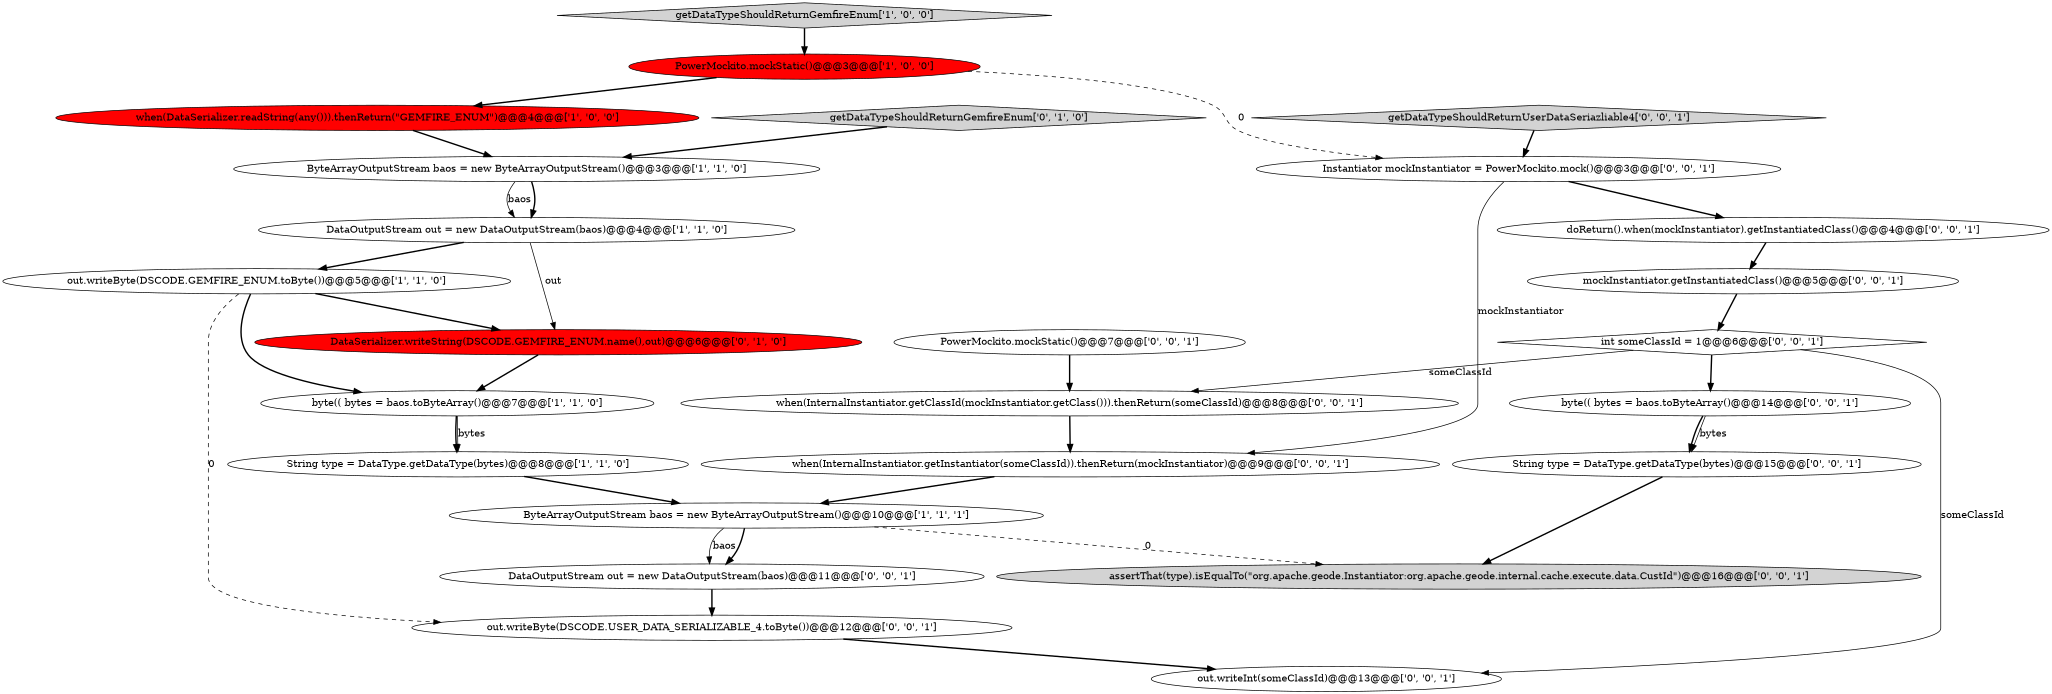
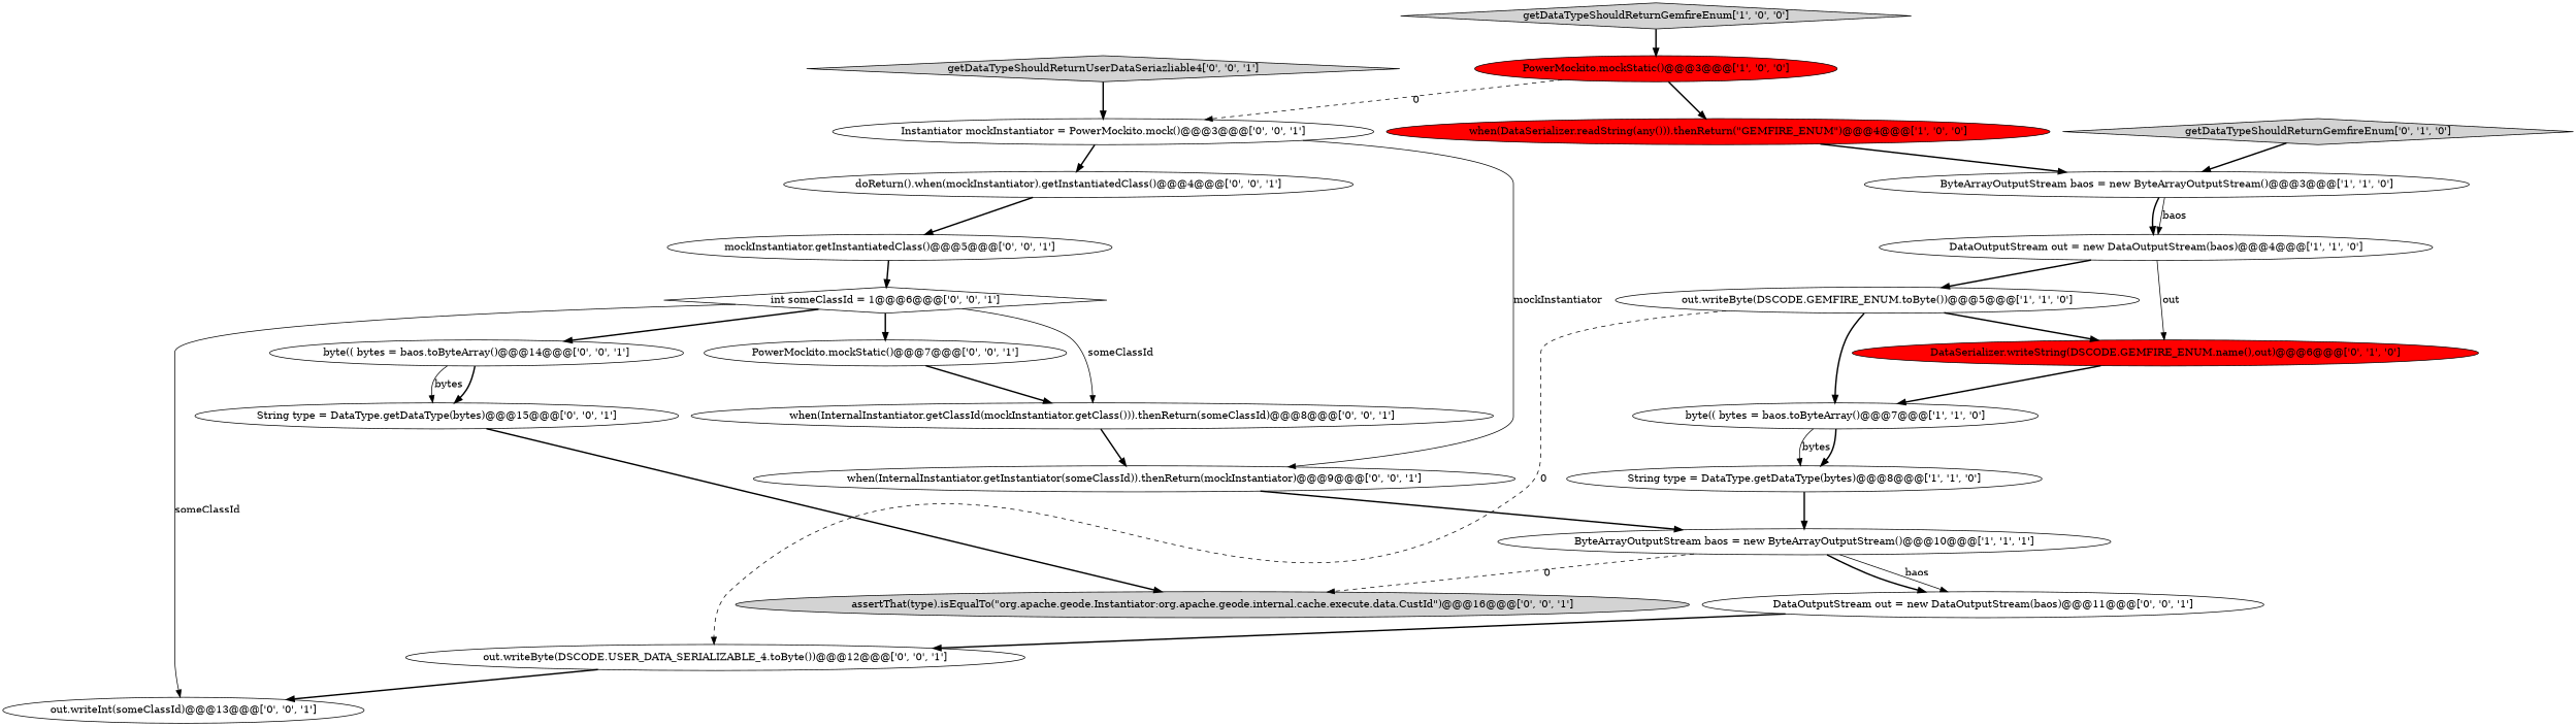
  digraph {
    node [fillcolor=white shape=ellipse style=filled]
    edge [style=bold]
    n1 [fillcolor=lightgray label="getDataTypeShouldReturnGemfireEnum['1', '0', '0']" shape=diamond]
    n2 [fillcolor=red label="PowerMockito.mockStatic()@@@3@@@['1', '0', '0']"]
    n3 [fillcolor=red label="when(DataSerializer.readString(any())).thenReturn(\"GEMFIRE_ENUM\")@@@4@@@['1', '0', '0']"]
    n4 [label="Instantiator mockInstantiator = PowerMockito.mock()@@@3@@@['0', '0', '1']"]
    n5 [label="String type = DataType.getDataType(bytes)@@@15@@@['0', '0', '1']"]
    n6 [fillcolor=lightgray label="assertThat(type).isEqualTo(\"org.apache.geode.Instantiator:org.apache.geode.internal.cache.execute.data.CustId\")@@@16@@@['0', '0', '1']"]
    n7 [label="PowerMockito.mockStatic()@@@7@@@['0', '0', '1']"]
    n8 [label="when(InternalInstantiator.getClassId(mockInstantiator.getClass())).thenReturn(someClassId)@@@8@@@['0', '0', '1']"]
    n9 [label="when(InternalInstantiator.getInstantiator(someClassId)).thenReturn(mockInstantiator)@@@9@@@['0', '0', '1']"]
    n10 [label="ByteArrayOutputStream baos = new ByteArrayOutputStream()@@@10@@@['1', '1', '1']"]
    n11 [label="DataOutputStream out = new DataOutputStream(baos)@@@11@@@['0', '0', '1']"]
    n12 [label="out.writeByte(DSCODE.USER_DATA_SERIALIZABLE_4.toByte())@@@12@@@['0', '0', '1']"]
    n13 [label="out.writeInt(someClassId)@@@13@@@['0', '0', '1']"]
    n14 [label="mockInstantiator.getInstantiatedClass()@@@5@@@['0', '0', '1']"]
    n15 [label="int someClassId = 1@@@6@@@['0', '0', '1']" shape=diamond]
    n16 [label="byte(( bytes = baos.toByteArray()@@@14@@@['0', '0', '1']"]
    n17 [label="doReturn().when(mockInstantiator).getInstantiatedClass()@@@4@@@['0', '0', '1']"]
    n18 [label="out.writeByte(DSCODE.GEMFIRE_ENUM.toByte())@@@5@@@['1', '1', '0']"]
    n19 [fillcolor=red label="DataSerializer.writeString(DSCODE.GEMFIRE_ENUM.name(),out)@@@6@@@['0', '1', '0']"]
    n20 [label="byte(( bytes = baos.toByteArray()@@@7@@@['1', '1', '0']"]
    n21 [label="String type = DataType.getDataType(bytes)@@@8@@@['1', '1', '0']"]
    n22 [fillcolor=lightgray label="getDataTypeShouldReturnGemfireEnum['0', '1', '0']" shape=diamond]
    n23 [label="ByteArrayOutputStream baos = new ByteArrayOutputStream()@@@3@@@['1', '1', '0']"]
    n24 [label="DataOutputStream out = new DataOutputStream(baos)@@@4@@@['1', '1', '0']"]
    n25 [fillcolor=lightgray label="getDataTypeShouldReturnUserDataSeriazliable4['0', '0', '1']" shape=diamond]
    n1 -> n2
    n2 -> n3
    n2 -> n4 [label=0 style=dashed]
    n3 -> n23
    n4 -> n9 [label=mockInstantiator style=solid]
    n4 -> n17
    n5 -> n6
    n7 -> n8
    n8 -> n9
    n9 -> n10
    n10 -> n6 [label=0 style=dashed]
    n10 -> n11 [label=baos style=solid]
    n10 -> n11
    n11 -> n12
    n12 -> n13
    n14 -> n15
+   n15 -> n7
    n15 -> n8 [label=someClassId style=solid]
    n15 -> n13 [label=someClassId style=solid]
    n15 -> n16
    n16 -> n5
    n16 -> n5 [label=bytes style=solid]
    n17 -> n14
    n18 -> n12 [label=0 style=dashed]
    n18 -> n19
    n18 -> n20
    n19 -> n20
    n20 -> n21 [label=bytes style=solid]
    n20 -> n21
    n21 -> n10
    n22 -> n23
    n23 -> n24
    n23 -> n24 [label=baos style=solid]
    n24 -> n18
    n24 -> n19 [label=out style=solid]
    n25 -> n4
  }
